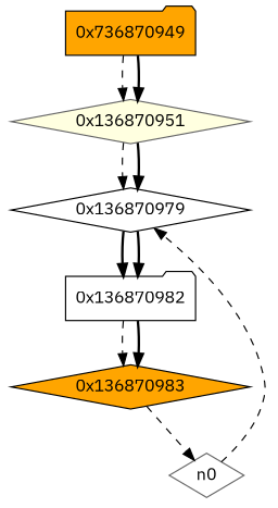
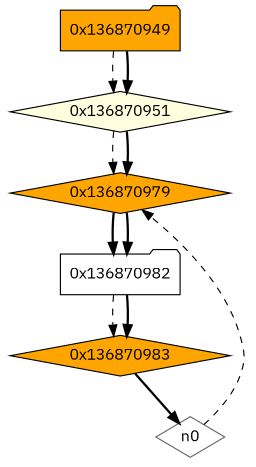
  digraph {
    fontname="IBM Plex Sans"
    node [color=black fillcolor=white fontname="IBM Plex Sans" shape=diamond style=filled]
    edge [fontname="IBM Plex Sans" style=dashed]
-   n1 [fillcolor=orange label="0x736870949" shape=folder]
-   n2 [color=gray40 fillcolor=lightyellow label="0x136870951"]
-   n3 [label="0x136870979"]
+   n1 [fillcolor=orange label="0x136870949" shape=folder]
+   n2 [fillcolor=lightyellow label="0x136870951"]
+   n3 [fillcolor=orange label="0x136870979"]
    n4 [label="0x136870982" shape=folder]
    n5 [fillcolor=orange label="0x136870983"]
    n0 [color=gray40]
    n1 -> n2
    n1 -> n2 [style=bold]
    n2 -> n3
    n2 -> n3 [style=bold]
    n3 -> n4 [style=bold]
    n3 -> n4 [style=bold]
    n4 -> n5
    n4 -> n5 [style=bold]
-   n5 -> n0
+   n5 -> n0 [style=bold]
    n0 -> n3
  }
